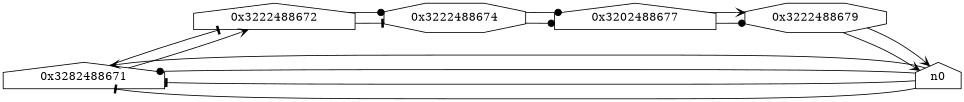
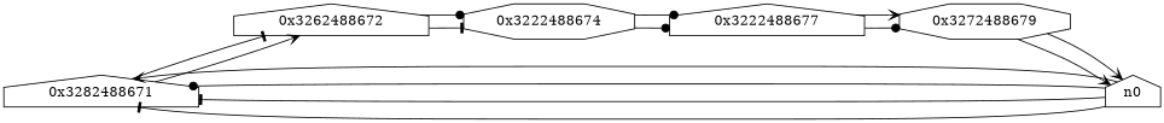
  digraph {
    rankdir=LR
    node [shape=house]
    edge [arrowhead=vee]
    n1 [label="0x3282488671"]
-   n2 [label="0x3222488672"]
+   n2 [label="0x3262488672"]
    n3 [label="0x3222488674" shape=octagon]
-   n4 [label="0x3202488677"]
-   n5 [label="0x3222488679" shape=octagon]
+   n4 [label="0x3222488677"]
+   n5 [label="0x3272488679" shape=octagon]
    n0
    n1 -> n2
    n1 -> n2 [arrowhead=tee]
    n2 -> n3 [arrowhead=tee]
    n2 -> n3 [arrowhead=dot]
    n3 -> n4 [arrowhead=dot]
    n3 -> n4 [arrowhead=dot]
    n4 -> n5 [arrowhead=dot]
    n4 -> n5
    n5 -> n0
    n5 -> n0
    n0 -> n1 [arrowhead=tee]
    n0 -> n1 [arrowhead=tee]
    n0 -> n1 [arrowhead=dot]
    n0 -> n1
  }
